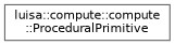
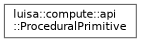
  digraph {
    rankdir=LR
-   n1 [color=grey40 fillcolor=white fontname=Helvetica fontsize=10 height=0.2 label="luisa::compute::compute\l::ProceduralPrimitive" shape=box style=filled width=0.4]
+   n1 [color=grey40 fillcolor=white fontname=Helvetica fontsize=10 height=0.2 label="luisa::compute::api\l::ProceduralPrimitive" shape=box style=filled width=0.4]
  }
